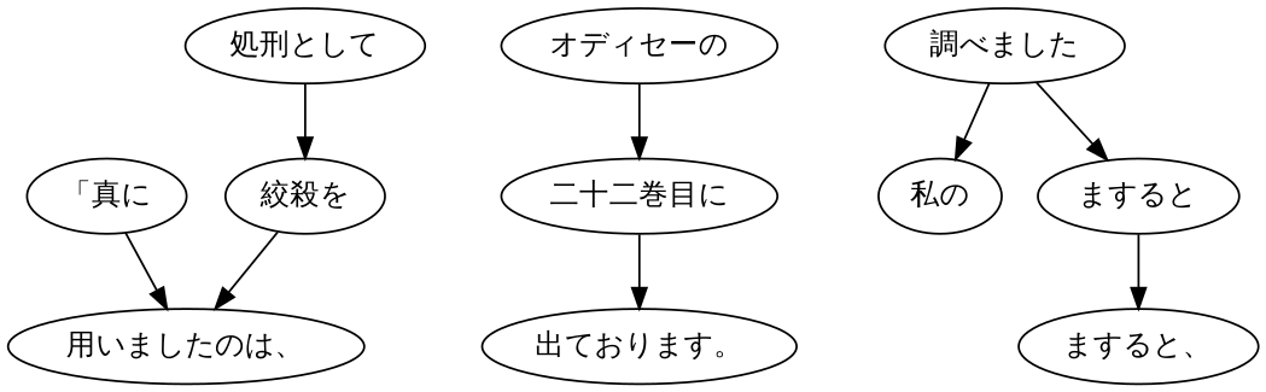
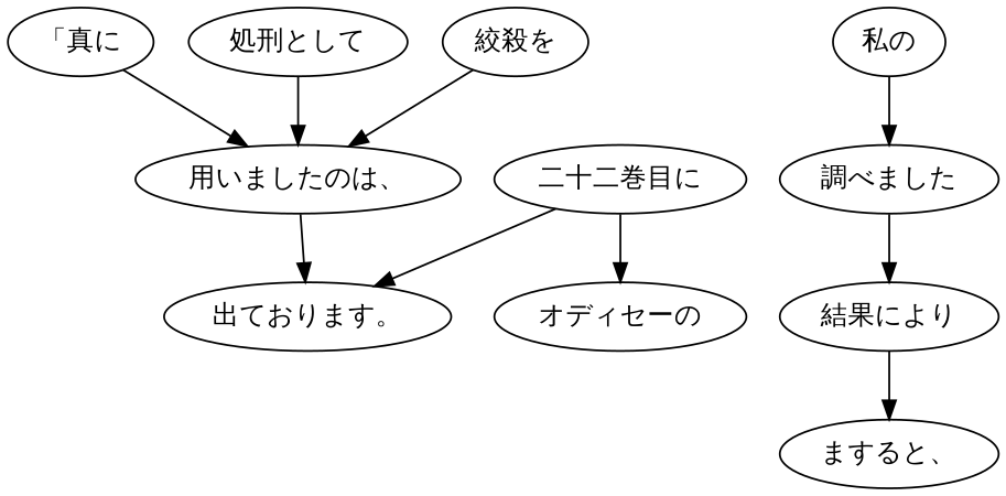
  digraph {
    n1 [label="「真に"]
    n2 [label="用いましたのは、"]
    n3 [label="出ております。"]
    n4 [label="処刑として"]
    n5 [label="絞殺を"]
    n6 [label="私の"]
    n7 [label="調べました"]
-   n8 [label="ますると"]
+   n8 [label="結果により"]
    n9 [label="ますると、"]
    n10 [label="オディセーの"]
    n11 [label="二十二巻目に"]
    n1 -> n2
-   n4 -> n5
+   n2 -> n3
+   n4 -> n2
    n5 -> n2
-   n7 -> n6
+   n6 -> n7
    n7 -> n8
    n8 -> n9
-   n10 -> n11
+   n11 -> n10
    n11 -> n3
  }
